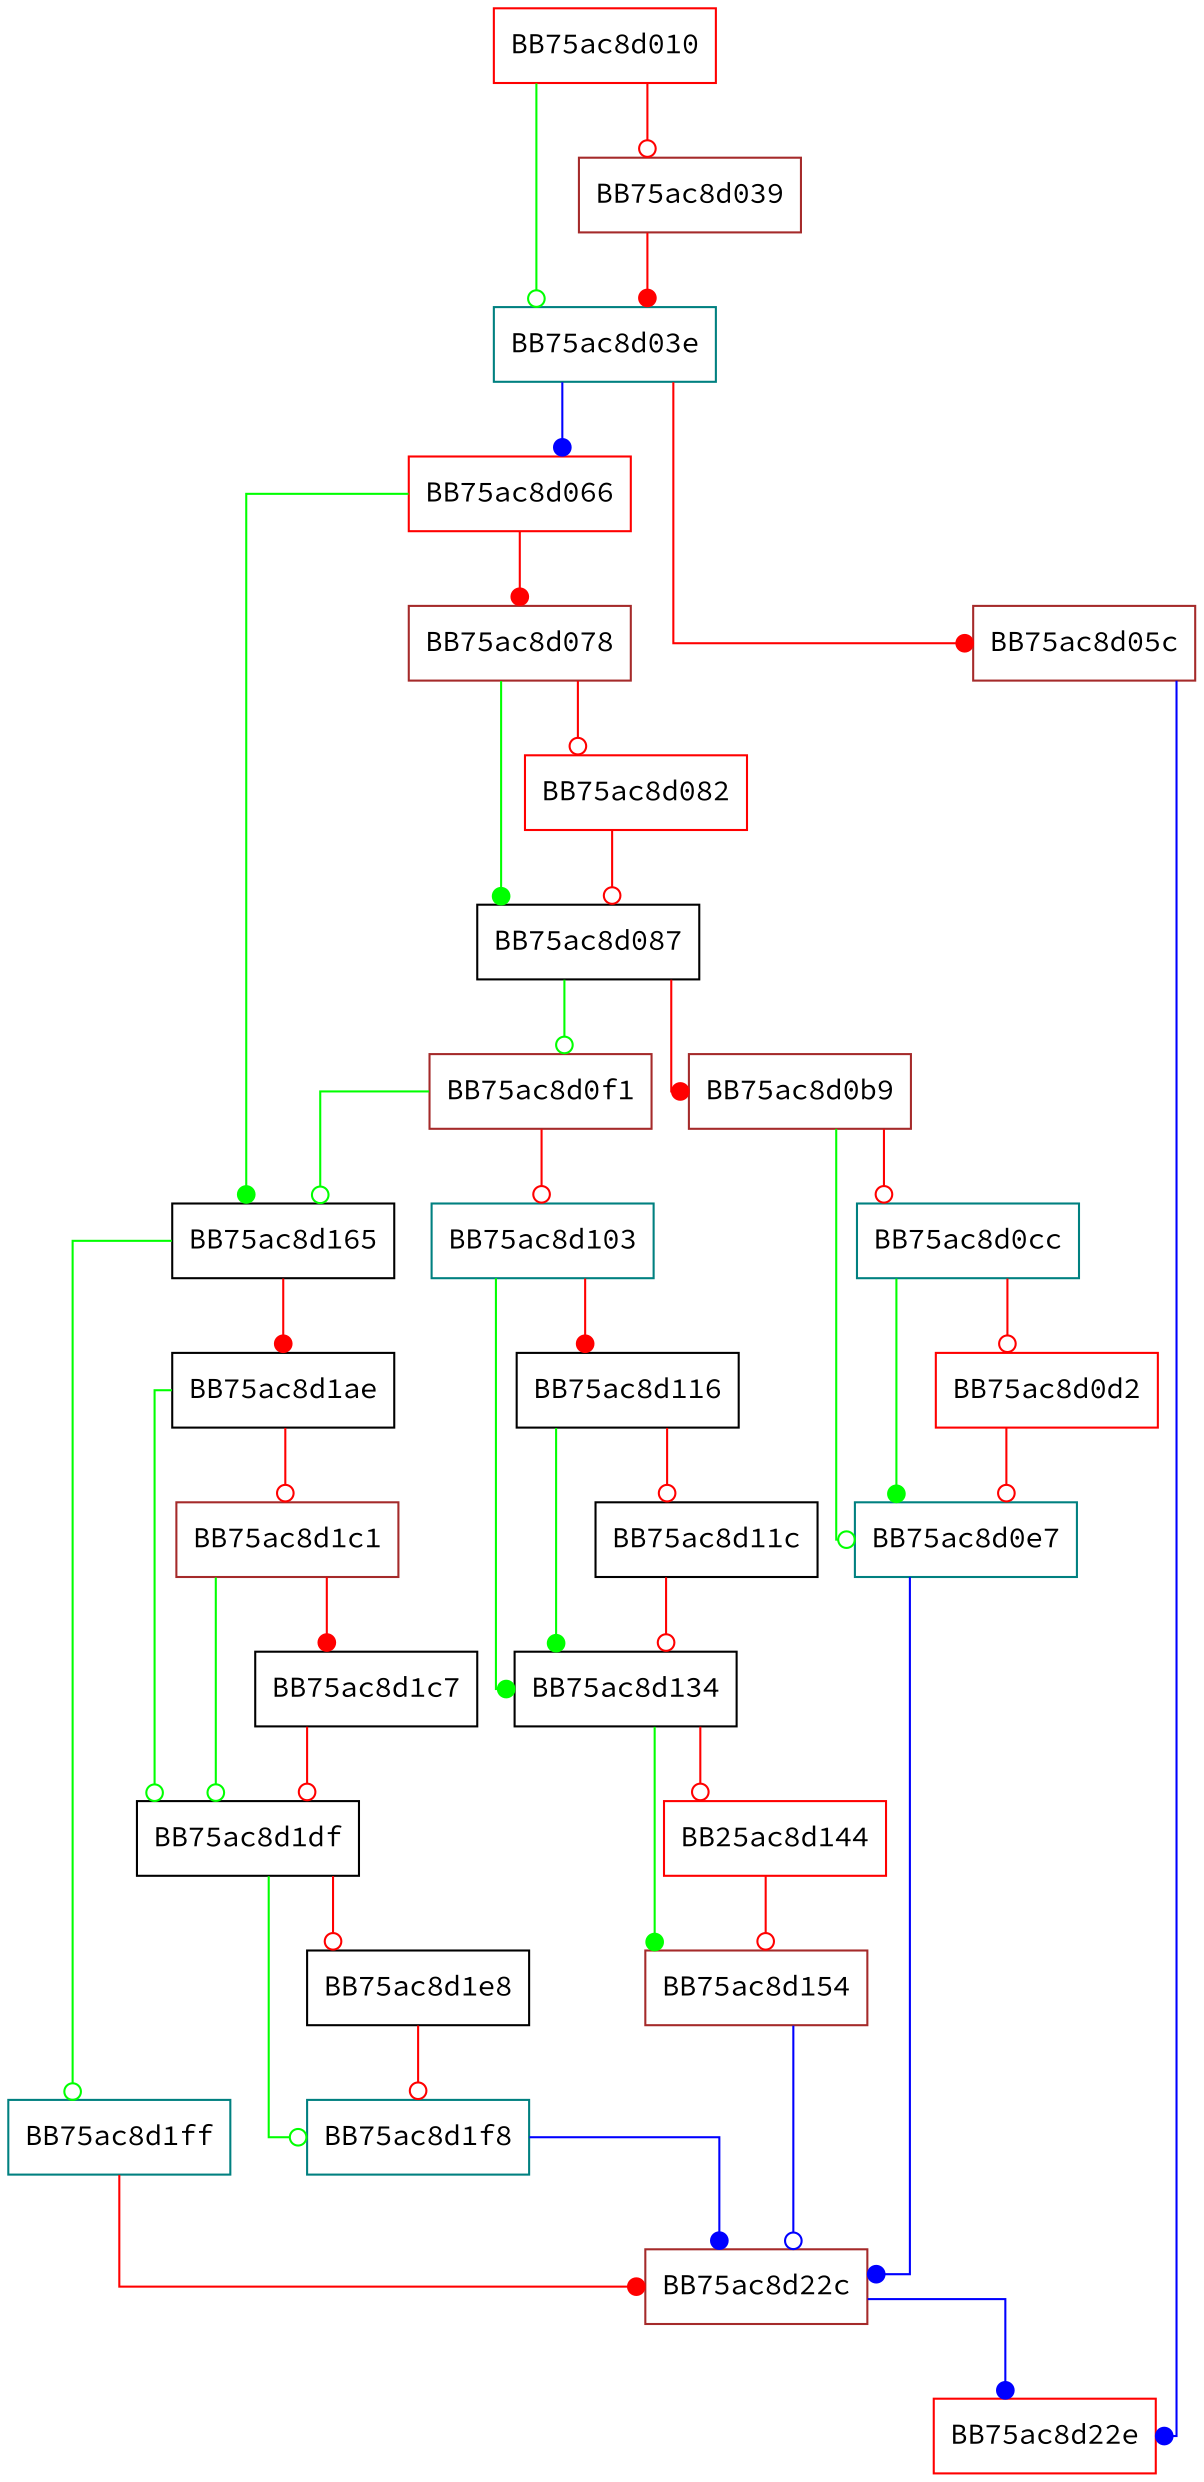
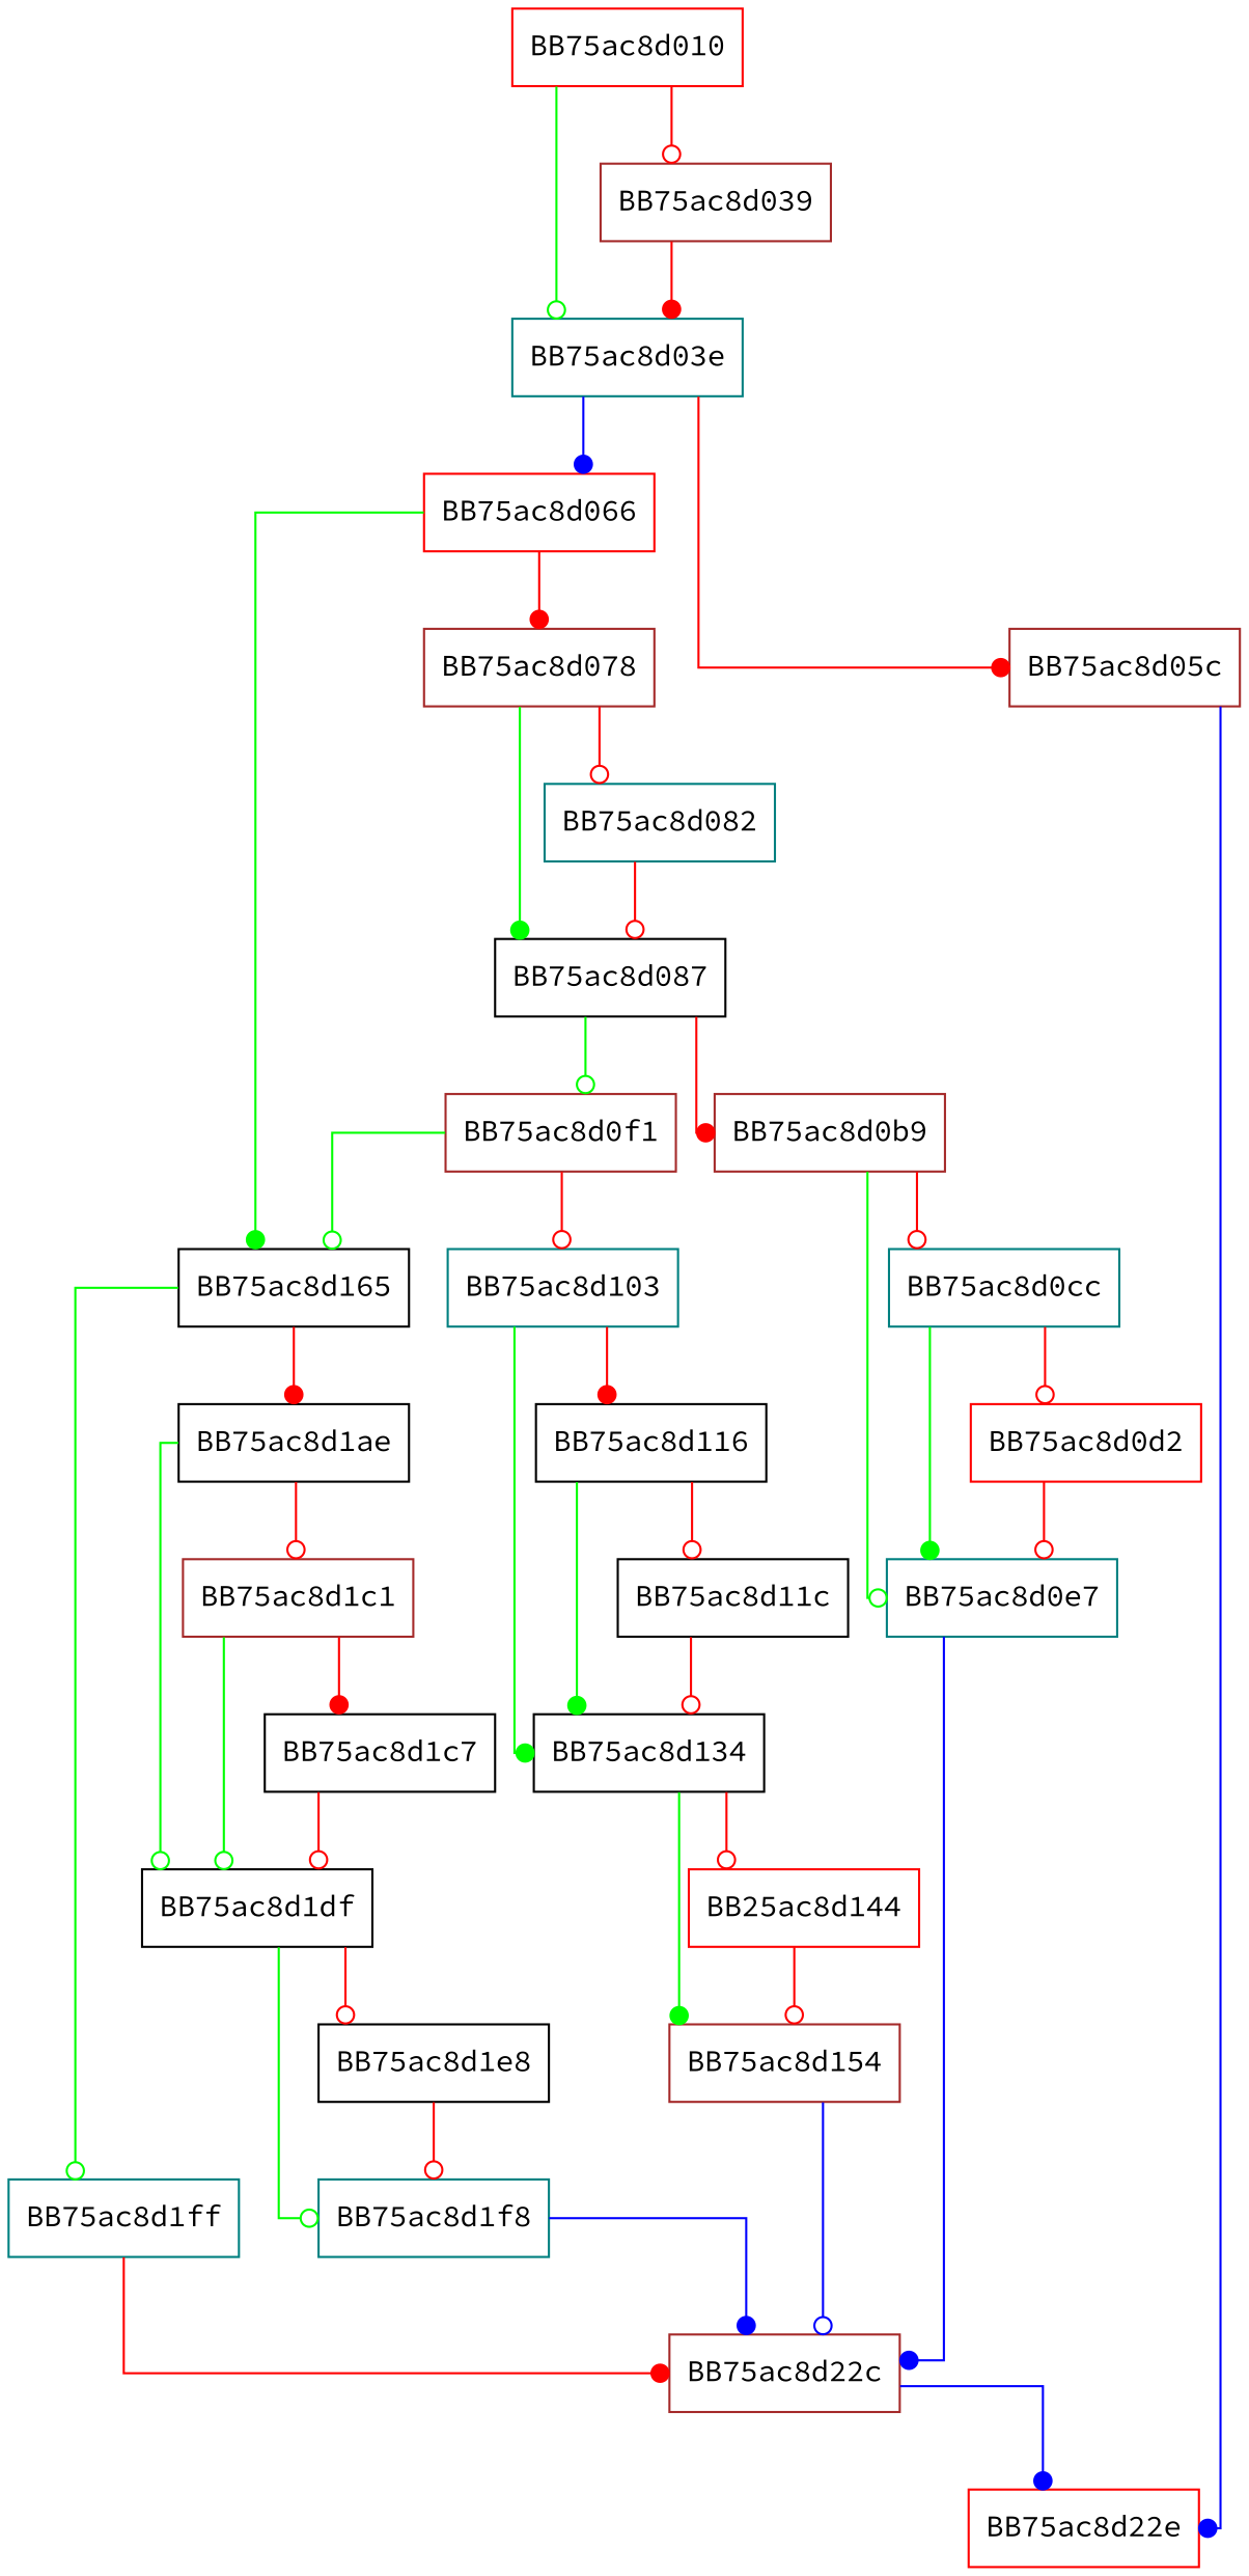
  digraph {
    fontname="Source Code Pro"
    splines=ortho
    node [color=black fontname="Source Code Pro" shape=box]
    edge [arrowhead=odot color=red fontname="Source Code Pro"]
    BB75ac8d010 [color=red]
    BB75ac8d03e [color=teal]
    BB75ac8d039 [color=brown]
    BB75ac8d066 [color=red]
    BB75ac8d05c [color=brown]
    BB75ac8d165
    BB75ac8d078 [color=brown]
    BB75ac8d22e [color=red]
    BB75ac8d1ff [color=teal]
    BB75ac8d1ae
    BB75ac8d087
-   BB75ac8d082 [color=red]
+   BB75ac8d082 [color=teal]
    BB75ac8d22c [color=brown]
    BB75ac8d1df
    BB75ac8d1c1 [color=brown]
    BB75ac8d0f1 [color=brown]
    BB75ac8d0b9 [color=brown]
    BB75ac8d103 [color=teal]
    BB75ac8d0e7 [color=teal]
    BB75ac8d0cc [color=teal]
    BB75ac8d134
    BB75ac8d116
    BB75ac8d0d2 [color=red]
    BB75ac8d154 [color=brown]
    n25 [color=red label=BB25ac8d144]
    BB75ac8d11c
    BB75ac8d1f8 [color=teal]
    BB75ac8d1e8
    BB75ac8d1c7
    BB75ac8d010 -> BB75ac8d03e [color=green]
    BB75ac8d010 -> BB75ac8d039
    BB75ac8d03e -> BB75ac8d066 [arrowhead=dot color=blue]
    BB75ac8d03e -> BB75ac8d05c [arrowhead=dot]
    BB75ac8d039 -> BB75ac8d03e [arrowhead=dot]
    BB75ac8d066 -> BB75ac8d165 [arrowhead=dot color=green]
    BB75ac8d066 -> BB75ac8d078 [arrowhead=dot]
    BB75ac8d05c -> BB75ac8d22e [arrowhead=dot color=blue]
    BB75ac8d165 -> BB75ac8d1ff [color=green]
    BB75ac8d165 -> BB75ac8d1ae [arrowhead=dot]
    BB75ac8d078 -> BB75ac8d087 [arrowhead=dot color=green]
    BB75ac8d078 -> BB75ac8d082
    BB75ac8d1ff -> BB75ac8d22c [arrowhead=dot]
    BB75ac8d1ae -> BB75ac8d1df [color=green]
    BB75ac8d1ae -> BB75ac8d1c1
    BB75ac8d087 -> BB75ac8d0f1 [color=green]
    BB75ac8d087 -> BB75ac8d0b9 [arrowhead=dot]
    BB75ac8d082 -> BB75ac8d087
    BB75ac8d22c -> BB75ac8d22e [arrowhead=dot color=blue]
    BB75ac8d1df -> BB75ac8d1f8 [color=green]
    BB75ac8d1df -> BB75ac8d1e8
    BB75ac8d1c1 -> BB75ac8d1df [color=green]
    BB75ac8d1c1 -> BB75ac8d1c7 [arrowhead=dot]
    BB75ac8d0f1 -> BB75ac8d165 [color=green]
    BB75ac8d0f1 -> BB75ac8d103
    BB75ac8d0b9 -> BB75ac8d0e7 [color=green]
    BB75ac8d0b9 -> BB75ac8d0cc
    BB75ac8d103 -> BB75ac8d134 [arrowhead=dot color=green]
    BB75ac8d103 -> BB75ac8d116 [arrowhead=dot]
    BB75ac8d0e7 -> BB75ac8d22c [arrowhead=dot color=blue]
    BB75ac8d0cc -> BB75ac8d0e7 [arrowhead=dot color=green]
    BB75ac8d0cc -> BB75ac8d0d2
    BB75ac8d134 -> BB75ac8d154 [arrowhead=dot color=green]
    BB75ac8d134 -> n25
    BB75ac8d116 -> BB75ac8d134 [arrowhead=dot color=green]
    BB75ac8d116 -> BB75ac8d11c
    BB75ac8d0d2 -> BB75ac8d0e7
    BB75ac8d154 -> BB75ac8d22c [color=blue]
    n25 -> BB75ac8d154
    BB75ac8d11c -> BB75ac8d134
    BB75ac8d1f8 -> BB75ac8d22c [arrowhead=dot color=blue]
    BB75ac8d1e8 -> BB75ac8d1f8
    BB75ac8d1c7 -> BB75ac8d1df
  }
